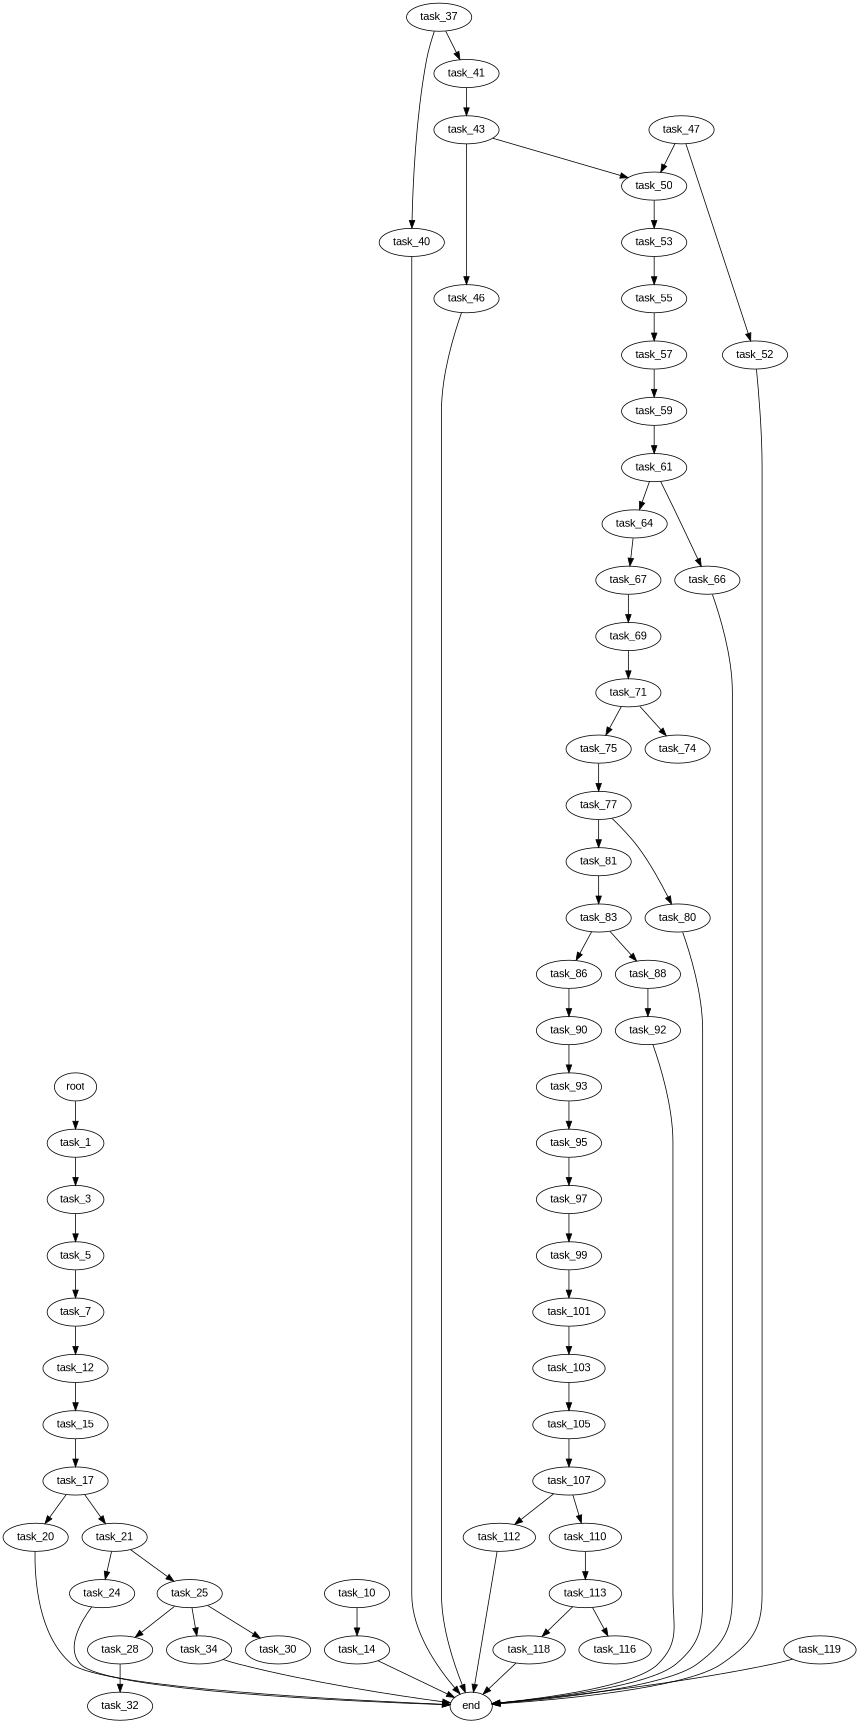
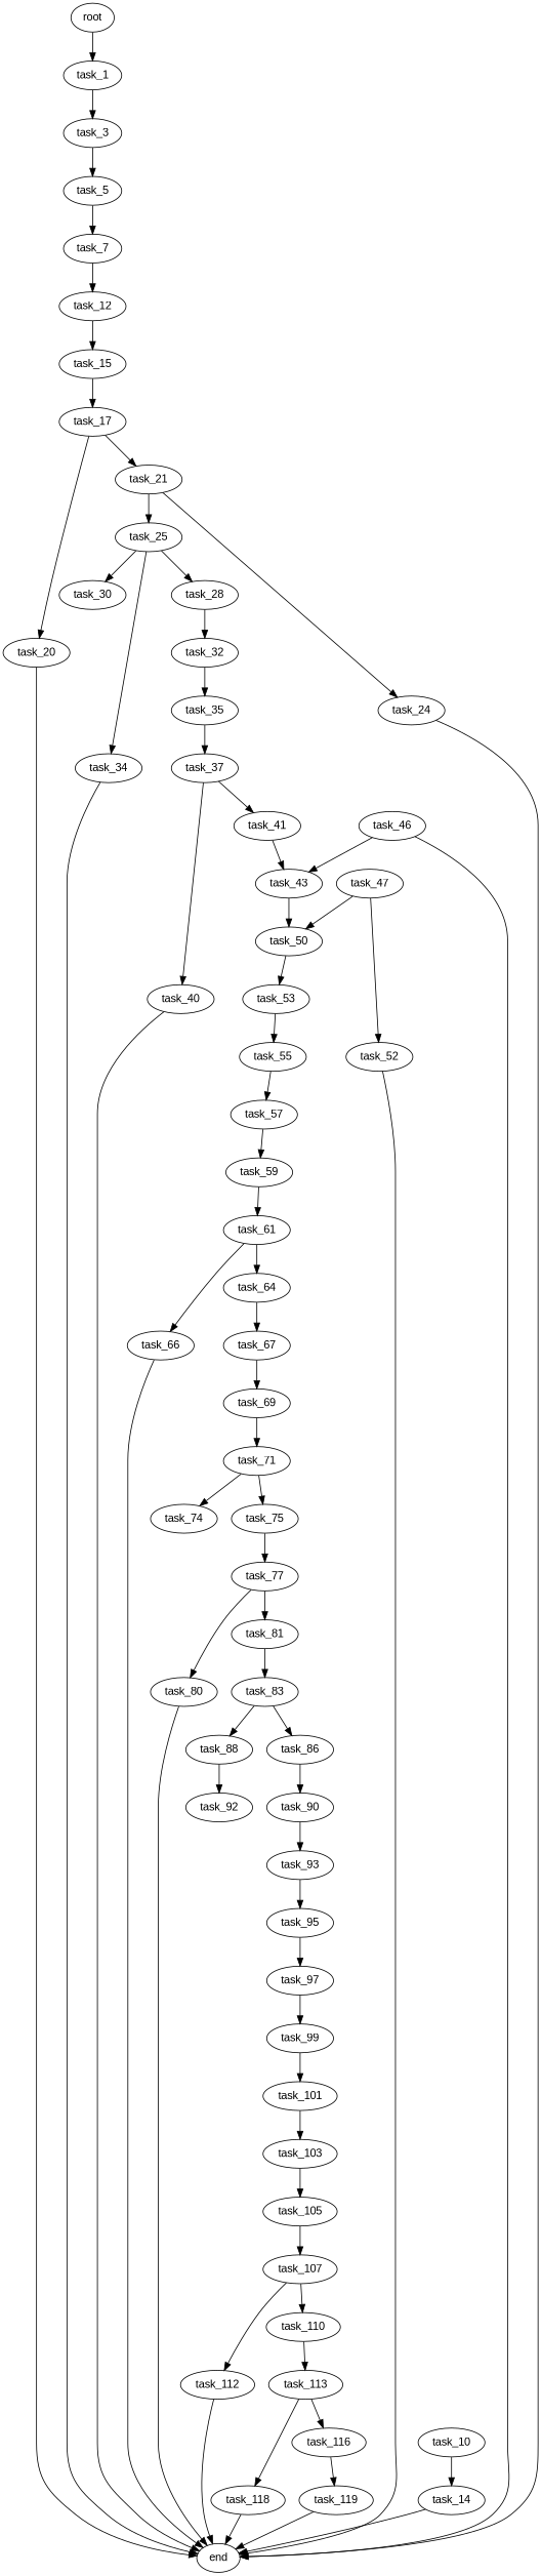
  digraph {
    fontname="Liberation Sans"
    node [fontname="Liberation Sans"]
    edge [fontname="Liberation Sans"]
    root
    task_1
    task_3
    task_5
    task_7
    task_12
    task_10
    task_14
    task_15
    end
    task_17
    task_20
    task_21
    task_24
    task_25
    task_28
    task_30
    task_34
    task_32
+   task_35
    task_37
    task_40
    task_41
    task_43
    task_46
    task_50
    task_47
    task_52
    task_53
    task_55
    task_57
    task_59
    task_61
    task_64
    task_66
    task_67
    task_69
    task_71
    task_74
    task_75
    task_77
    task_80
    task_81
    task_83
    task_86
    task_88
    task_90
    task_92
    task_93
    task_95
    task_97
    task_99
    task_101
    task_103
    task_105
    task_107
    task_110
    task_112
    task_113
    task_116
    task_118
    task_119
    root -> task_1
    task_1 -> task_3
    task_3 -> task_5
    task_5 -> task_7
    task_7 -> task_12
    task_12 -> task_15
    task_10 -> task_14
    task_14 -> end
    task_15 -> task_17
    task_17 -> task_20
    task_17 -> task_21
    task_20 -> end
    task_21 -> task_24
    task_21 -> task_25
    task_24 -> end
    task_25 -> task_28
    task_25 -> task_30
    task_25 -> task_34
    task_28 -> task_32
    task_34 -> end
+   task_32 -> task_35
+   task_35 -> task_37
    task_37 -> task_40
    task_37 -> task_41
    task_40 -> end
    task_41 -> task_43
-   task_43 -> task_46
+   task_46 -> task_43
    task_43 -> task_50
    task_46 -> end
    task_50 -> task_53
    task_47 -> task_50
    task_47 -> task_52
    task_52 -> end
    task_53 -> task_55
    task_55 -> task_57
    task_57 -> task_59
    task_59 -> task_61
    task_61 -> task_64
    task_61 -> task_66
    task_64 -> task_67
    task_66 -> end
    task_67 -> task_69
    task_69 -> task_71
    task_71 -> task_74
    task_71 -> task_75
    task_75 -> task_77
    task_77 -> task_80
    task_77 -> task_81
    task_80 -> end
    task_81 -> task_83
    task_83 -> task_86
    task_83 -> task_88
    task_86 -> task_90
    task_88 -> task_92
    task_90 -> task_93
-   task_92 -> end
    task_93 -> task_95
    task_95 -> task_97
    task_97 -> task_99
    task_99 -> task_101
    task_101 -> task_103
    task_103 -> task_105
    task_105 -> task_107
    task_107 -> task_110
    task_107 -> task_112
    task_110 -> task_113
    task_112 -> end
    task_113 -> task_116
    task_113 -> task_118
+   task_116 -> task_119
    task_118 -> end
    task_119 -> end
  }
